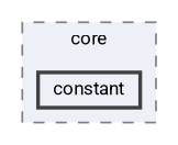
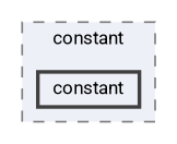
  digraph {
    compound=true
    fontname=Roboto
    n1 [color=grey25 fillcolor="#edf0f7" fontname=Roboto fontsize=10 height=0.2 label=constant shape=box style="filled,bold" width=0.4]
    subgraph cluster_1 {
      bgcolor="#edf0f7"
      fontsize=10
-     label=core
+     label=constant
      pencolor=grey50
      style="filled,dashed"
      n1
    }
  }
